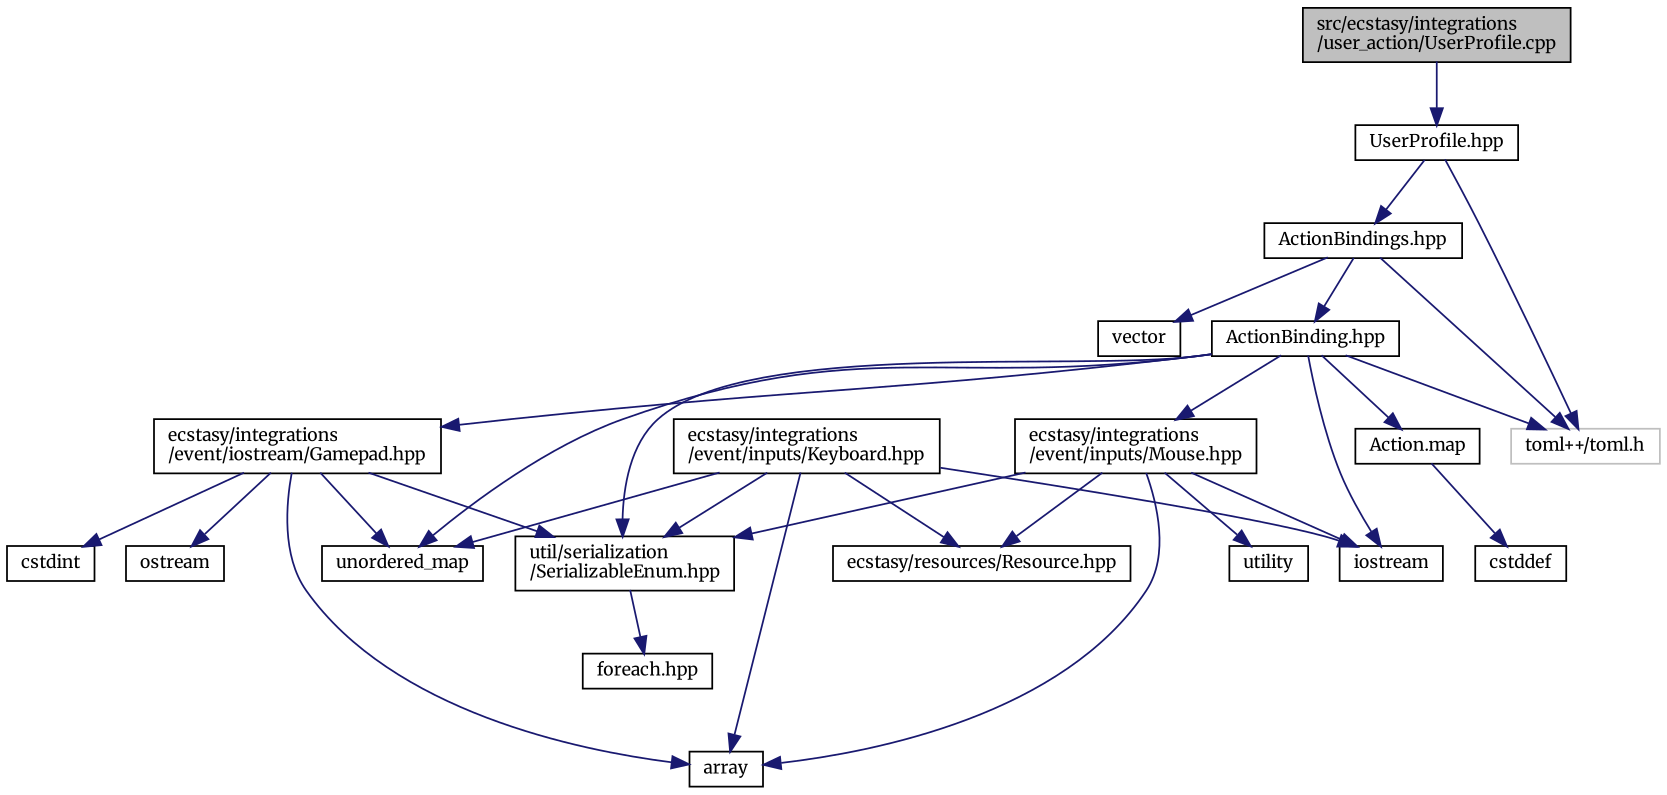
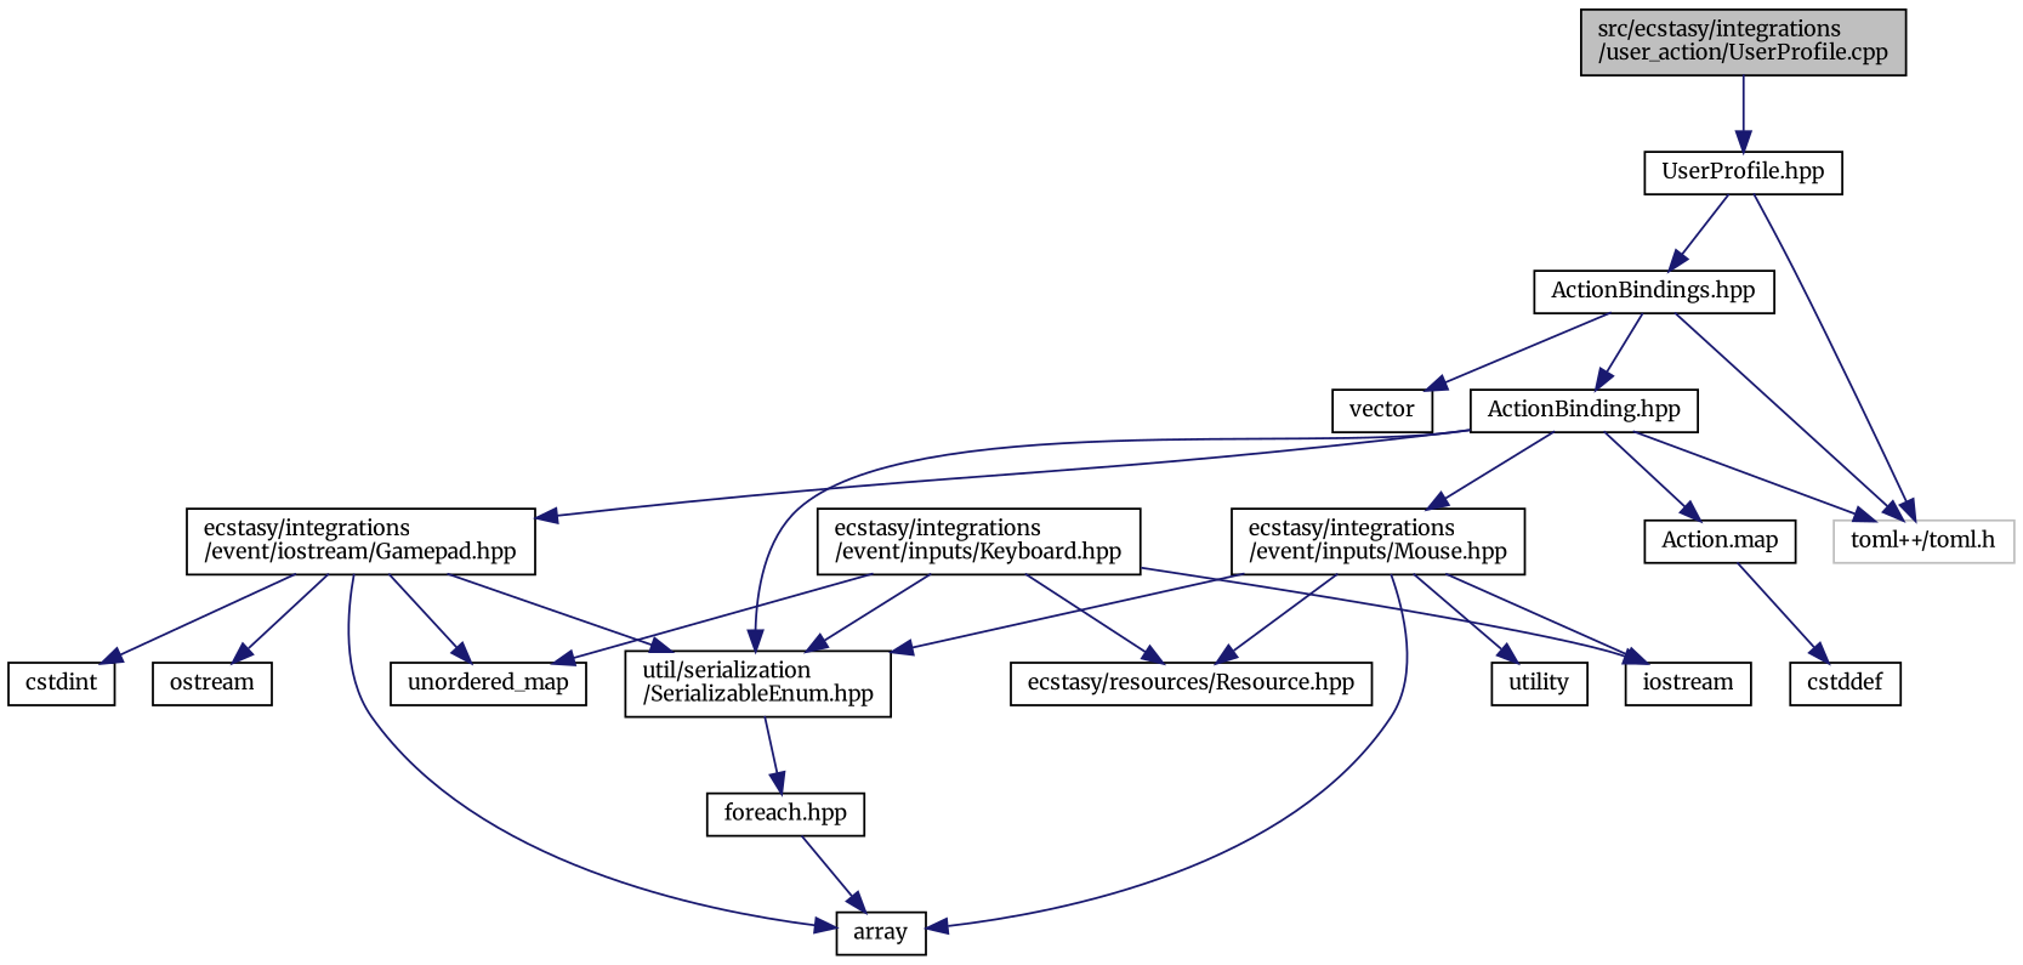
  digraph {
    fontname=Merriweather
    node [color=black fillcolor=white fontname=Merriweather fontsize=10 shape=record style=filled]
    edge [color=midnightblue fontname=Merriweather fontsize=10 labelfontname=Helvetica labelfontsize=10 style=solid]
    n1 [fillcolor=grey75 fontcolor=black height=0.2 label="src/ecstasy/integrations\l/user_action/UserProfile.cpp" width=0.4]
    n2 [height=0.2 label="UserProfile.hpp" width=0.4]
    n3 [color=grey75 height=0.2 label="toml++/toml.h" width=0.4]
    n4 [height=0.2 label="ActionBindings.hpp" width=0.4]
    n5 [height=0.2 label=vector width=0.4]
    n6 [height=0.2 label="ActionBinding.hpp" width=0.4]
    n7 [height=0.2 label=iostream width=0.4]
    n8 [height=0.2 label=unordered_map width=0.4]
    n9 [height=0.2 label="Action.map" width=0.4]
    n10 [height=0.2 label="ecstasy/integrations\l/event/iostream/Gamepad.hpp" width=0.4]
    n11 [height=0.2 label="util/serialization\l/SerializableEnum.hpp" width=0.4]
    n12 [height=0.2 label="ecstasy/integrations\l/event/inputs/Mouse.hpp" width=0.4]
    n13 [height=0.2 label=cstddef width=0.4]
    n14 [height=0.2 label=array width=0.4]
    n15 [height=0.2 label=cstdint width=0.4]
    n16 [height=0.2 label=ostream width=0.4]
    n17 [height=0.2 label="foreach.hpp" width=0.4]
    n18 [height=0.2 label="ecstasy/integrations\l/event/inputs/Keyboard.hpp" width=0.4]
    n19 [height=0.2 label="ecstasy/resources/Resource.hpp" width=0.4]
    n20 [height=0.2 label=utility width=0.4]
    n1 -> n2
    n2 -> n3
    n2 -> n4
    n4 -> n3
    n4 -> n5
    n4 -> n6
    n6 -> n3
-   n6 -> n7
-   n6 -> n8
    n6 -> n9
    n6 -> n10
    n6 -> n11
    n6 -> n12
    n9 -> n13
    n10 -> n8
    n10 -> n11
    n10 -> n14
    n10 -> n15
    n10 -> n16
    n11 -> n17
    n12 -> n7
    n12 -> n11
    n12 -> n14
    n12 -> n19
    n12 -> n20
    n18 -> n7
    n18 -> n8
    n18 -> n11
-   n18 -> n14
+   n17 -> n14
    n18 -> n19
  }
